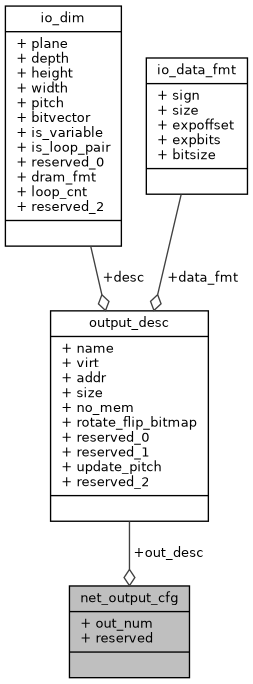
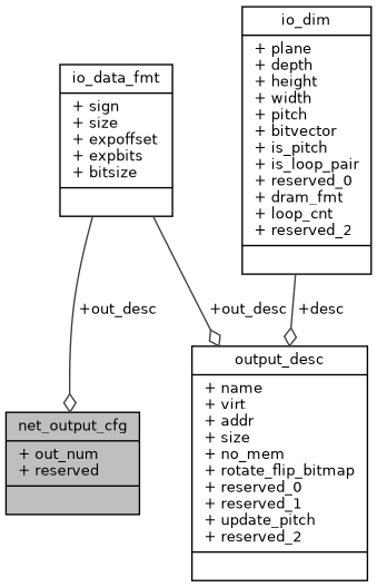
  digraph {
    node [color=black fontname=Helvetica fontsize=10 shape=record]
    edge [arrowhead=odiamond color=grey25 fontname=Helvetica fontsize=10 labelfontname=Helvetica labelfontsize=10 style=solid]
    n1 [fillcolor=grey75 fontcolor=black height=0.2 label="{net_output_cfg\n|+ out_num\l+ reserved\l|}" style=filled width=0.4]
    n2 [height=0.2 label="{output_desc\n|+ name\l+ virt\l+ addr\l+ size\l+ no_mem\l+ rotate_flip_bitmap\l+ reserved_0\l+ reserved_1\l+ update_pitch\l+ reserved_2\l|}" width=0.4]
-   n3 [height=0.2 label="{io_dim\n|+ plane\l+ depth\l+ height\l+ width\l+ pitch\l+ bitvector\l+ is_variable\l+ is_loop_pair\l+ reserved_0\l+ dram_fmt\l+ loop_cnt\l+ reserved_2\l|}" width=0.4]
+   n3 [height=0.2 label="{io_dim\n|+ plane\l+ depth\l+ height\l+ width\l+ pitch\l+ bitvector\l+ is_pitch\l+ is_loop_pair\l+ reserved_0\l+ dram_fmt\l+ loop_cnt\l+ reserved_2\l|}" width=0.4]
    n4 [height=0.2 label="{io_data_fmt\n|+ sign\l+ size\l+ expoffset\l+ expbits\l+ bitsize\l|}" width=0.4]
-   n2 -> n1 [label=" +out_desc"]
+   n4 -> n1 [label=" +out_desc"]
    n3 -> n2 [label=" +desc"]
-   n4 -> n2 [label=" +data_fmt"]
+   n4 -> n2 [label=" +out_desc"]
  }
